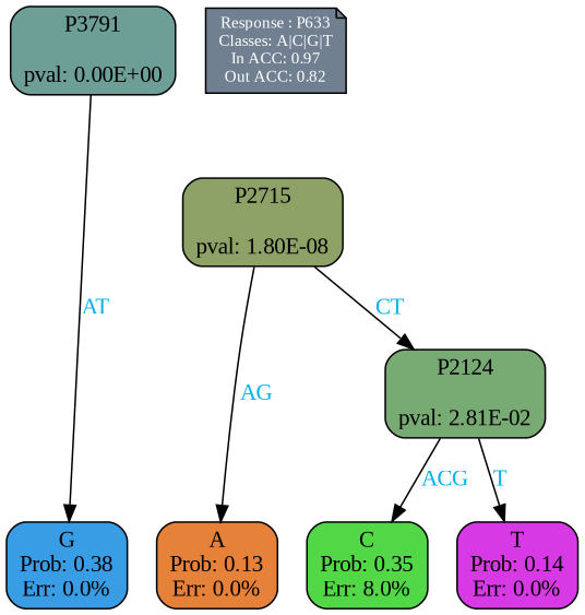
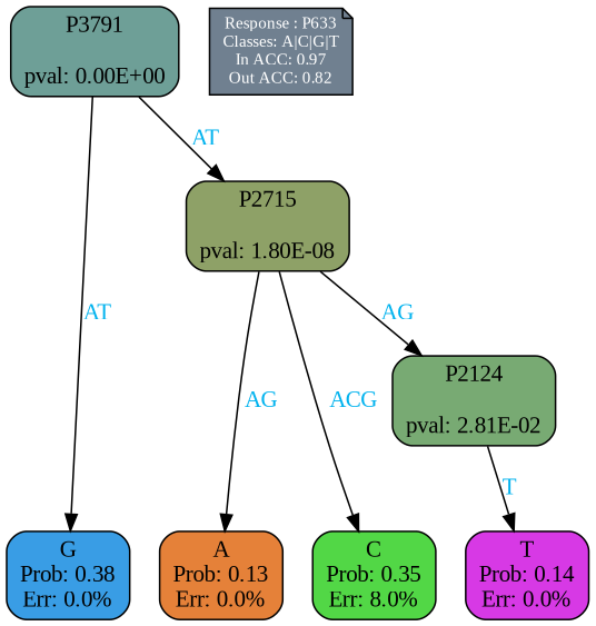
  digraph {
    fontname="Liberation Serif"
    ranksep=equally
    splines=polylines
    node [color=black fontname="Liberation Serif" shape=box style="filled, rounded"]
    edge [fontcolor=deepskyblue2 fontname="Liberation Serif"]
    n1 [fillcolor="#e58139" label="A\nProb: 0.13\nErr: 0.0%"]
    n2 [fillcolor="#52d746" label="C\nProb: 0.35\nErr: 8.0%"]
    n3 [fillcolor="#d739e5" label="T\nProb: 0.14\nErr: 0.0%"]
    n4 [fillcolor="#399de5" label="G\nProb: 0.38\nErr: 0.0%"]
    n5 [align=left fillcolor=slategray fontcolor=white fontsize=10 label="Response : P633\nClasses: A|C|G|T\nIn ACC: 0.97\nOut ACC: 0.82\n" shape=note style=filled]
    n6 [fillcolor="#6e9f97" label="P3791\n\npval: 0.00E+00"]
    n7 [fillcolor="#8ea167" label="P2715\n\npval: 1.80E-08"]
    n8 [fillcolor="#78aa73" label="P2124\n\npval: 2.81E-02"]
    subgraph sub_1 {
      rank=same
      n1
      n2
      n3
      n4
    }
    subgraph sub_2 {
      rank=same
      n5
      n6
    }
    n6 -> n4 [label=AT]
+   n6 -> n7 [label=AT]
    n7 -> n1 [label=AG]
-   n7 -> n8 [label=CT]
-   n8 -> n2 [label=ACG]
+   n7 -> n8 [label=AG]
+   n7 -> n2 [label=ACG]
    n8 -> n3 [label=T]
  }
